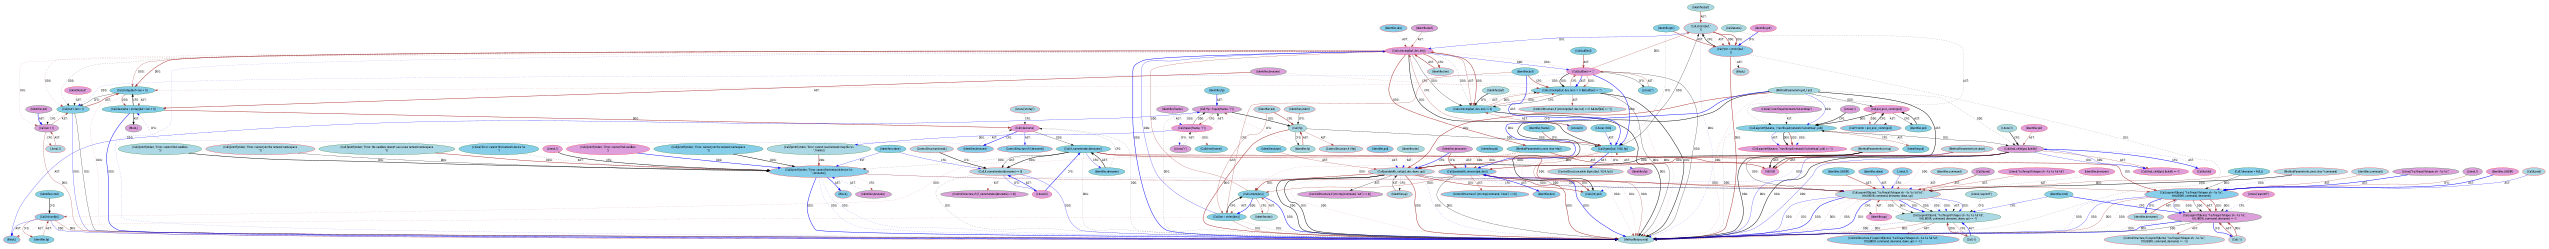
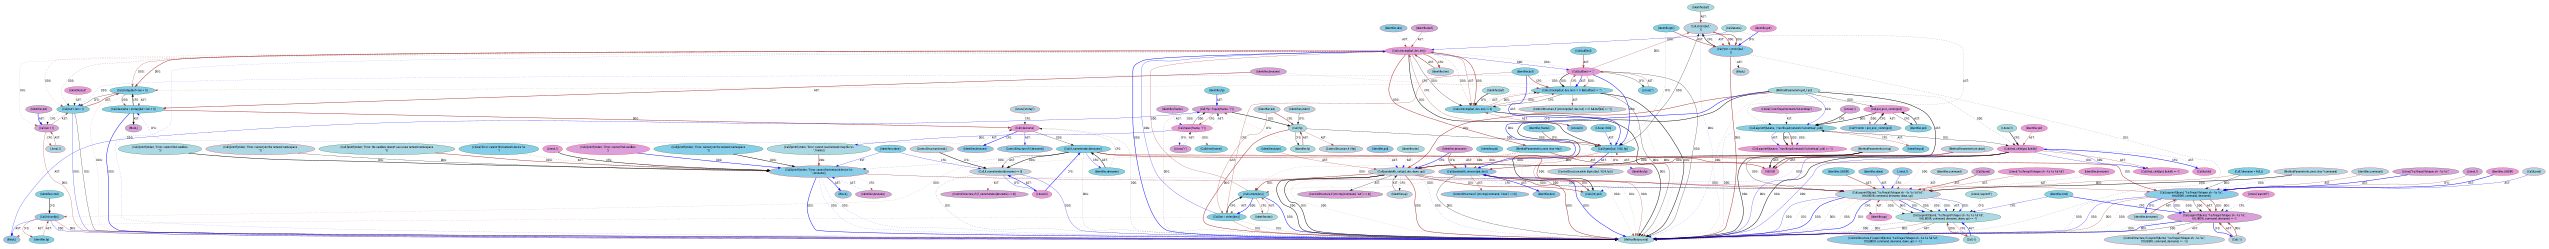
  digraph {
    fontname="Roboto Condensed"
    node [color=darkgreen fillcolor=skyblue fontname="Roboto Condensed" style=filled]
    edge [color=brown fontname="Roboto Condensed" style=bold]
    n1 [color=red fillcolor=lightblue label="(Call,strchr(buf, '\n'))"]
    n2 [color=red fillcolor=plum label="(Call,strncmp(buf, dev, len))"]
    n3 [color=red label="(Call,*ptr = strchr(buf, '\n'))"]
    n4 [fillcolor=lightblue label="(MethodReturn,void)"]
    n5 [color=red fillcolor=plum label="(Call,buf[len] == ':')"]
    n6 [label="(Call,fgets(buf, 1024, fp))"]
    n7 [label="(Call,strdup(buf + len + 1))"]
    n8 [label="(Call,buf + len + 1)"]
    n9 [label="(Call,strncmp(buf, dev, len) == 0)"]
    n10 [fillcolor=plum label="(Call,len + 1)"]
    n11 [color=red fillcolor=lightblue label="(Identifier,len)"]
    n12 [label="(MethodParameterIn,const char *dev)"]
    n13 [color=red fillcolor=lightblue label="(Block,)"]
    n14 [label="(Call,strncmp(buf, dev, len) == 0  && buf[len] == ':')"]
    n15 [label="(Literal,':')"]
    n16 [color=red label="(Call,fclose(fp))"]
    n17 [fillcolor=plum label="(Identifier,fp)"]
    n18 [color=red fillcolor=lightblue label="(ControlStructure,while (fgets(buf, 1024, fp)))"]
    n19 [color=red fillcolor=lightblue label="(ControlStructure,if (strncmp(buf, dev, len) == 0  && buf[len] == ':'))"]
    n20 [label="(Call,devname = strdup(buf + len + 1))"]
    n21 [color=red label="(Literal,0)"]
    n22 [color=red fillcolor=lightblue label="(Literal,1)"]
    n23 [color=red label="(Block,)"]
    n24 [label="(Identifier,fp)"]
    n25 [fillcolor=lightblue label="(Call,!fp)"]
    n26 [fillcolor=lightblue label="(Identifier,fp)"]
    n27 [color=red fillcolor=lightblue label="(ControlStructure,if (!fp))"]
    n28 [fillcolor=plum label="(Call,*fp = fopen(fname, \"r\"))"]
    n29 [color=red fillcolor=plum label="(Call,fopen(fname, \"r\"))"]
    n30 [fillcolor=plum label="(Literal,\"r\")"]
    n31 [label="(Call,free(fname))"]
    n32 [fillcolor=lightblue label="(Call,fprintf(stderr, \"Error: cannot read network map file %s\n\", fname))"]
    n33 [color=red label="(Call,fprintf(stderr, \"Error: cannot find network device %s\n\", devname))"]
    n34 [label="(Call,strlen(dev))"]
    n35 [label="(Call,len = strlen(dev))"]
    n36 [fillcolor=lightblue label="(Identifier,dev)"]
    n37 [color=red fillcolor=lightblue label="(Call,bandwidth_set(pid, dev, down, up))"]
    n38 [color=red fillcolor=lightblue label="(Call,asprintf(&cmd, \"%s/firejail/fshaper.sh --%s %s %d %d\",\n\t\t\t\tLIBDIR, command, devname, down, up))"]
    n39 [label="(Call,(int) pid)"]
    n40 [fillcolor=plum label="(ControlStructure,if (strcmp(command, \"set\") == 0))"]
    n41 [color=red fillcolor=lightblue label="(Identifier,up)"]
    n42 [fillcolor=lightblue label="(Call,asprintf(&cmd, \"%s/firejail/fshaper.sh --%s %s %d %d\",\n\t\t\t\tLIBDIR, command, devname, down, up) == -1)"]
    n43 [color=red fillcolor=plum label="(Identifier,up)"]
-   n44 [fillcolor=plum label="(Call,find_child(pid, &child))"]
+   n44 [color=red fillcolor=plum label="(Call,find_child(pid, &child))"]
    n45 [color=red label="(Call,bandwidth_remove(pid, dev))"]
    n46 [color=red fillcolor=plum label="(Call,find_child(pid, &child) == -1)"]
    n47 [color=red fillcolor=plum label="(Call,&child)"]
    n48 [color=red label="(ControlStructure,if (strcmp(command, \"clear\") == 0))"]
    n49 [color=red label="(Identifier,dev)"]
    n50 [label="(Call,asprintf(&name, \"/run/firejail/network/%d-netmap\", pid))"]
    n51 [color=red fillcolor=plum label="(Call,asprintf(&name, \"/run/firejail/network/%d-netmap\", pid) == -1)"]
    n52 [label="(Identifier,pid)"]
    n53 [color=red fillcolor=plum label="(Call,pid_proc_comm(pid))"]
    n54 [label="(Identifier,pid)"]
    n55 [color=red label="(Call,*comm = pid_proc_comm(pid))"]
    n56 [fillcolor=lightblue label="(MethodParameterIn,pid_t pid)"]
    1000100 [color=red fillcolor=plum]
    n58 [color=red fillcolor=lightblue label="(MethodParameterIn,int down)"]
    n59 [color=red fillcolor=lightblue label="(MethodParameterIn,int up)"]
    n60 [color=red fillcolor=plum label="(Call,!devname)"]
    n61 [fillcolor=plum label="(Block,)"]
    n62 [label="(Call,if_nametoindex(devname))"]
    n63 [color=red label="(ControlStructure,if (!devname))"]
    n64 [color=red label="(Identifier,devname)"]
    n65 [color=red fillcolor=lightblue label="(Call,if_nametoindex(devname) == 0)"]
    n66 [color=red label="(Call,asprintf(&cmd, \"%s/firejail/fshaper.sh --%s %s\",\n\t\t\t\tLIBDIR, command, devname))"]
    n67 [label="(Identifier,devname)"]
    n68 [fillcolor=plum label="(ControlStructure,if (if_nametoindex(devname) == 0))"]
    n69 [color=red fillcolor=plum label="(Literal,0)"]
    n70 [color=red label="(Block,)"]
    n71 [fillcolor=plum label="(Identifier,devname)"]
    n72 [fillcolor=plum label="(Call,asprintf(&cmd, \"%s/firejail/fshaper.sh --%s %s\",\n\t\t\t\tLIBDIR, command, devname) == -1)"]
    n73 [color=red fillcolor=lightblue label="(Identifier,devname)"]
    n74 [color=red label="(ControlStructure,if (asprintf(&cmd, \"%s/firejail/fshaper.sh --%s %s %d %d\",\n\t\t\t\tLIBDIR, command, devname, down, up) == -1))"]
    n75 [fillcolor=lightblue label="(Call,-1)"]
    n76 [color=red fillcolor=lightblue label="(Call,-1)"]
    n77 [color=red fillcolor=lightblue label="(ControlStructure,if (asprintf(&cmd, \"%s/firejail/fshaper.sh --%s %s\",\n\t\t\t\tLIBDIR, command, devname) == -1))"]
    n78 [color=red fillcolor=plum label="(Identifier,buf)"]
    n79 [color=red fillcolor=lightblue label="(Identifier,command)"]
    n80 [color=red fillcolor=lightblue label="(Identifier,command)"]
    n81 [fillcolor=plum label="(Call,&cmd)"]
    n82 [fillcolor=plum label="(Literal,1)"]
    n83 [color=red fillcolor=plum label="(Literal,\"%s/firejail/fshaper.sh --%s %s %d %d\")"]
    n84 [fillcolor=lightblue label="(Literal,1)"]
    n85 [label="(Identifier,cmd)"]
    n86 [fillcolor=plum label="(Literal,\"%s/firejail/fshaper.sh --%s %s\")"]
    n87 [label="(Identifier,fname)"]
    n88 [fillcolor=plum label="(Identifier,buf)"]
    n89 [color=red fillcolor=plum label="(Identifier,pid)"]
    n90 [fillcolor=lightblue label="(Call,fprintf(stderr, \"Error: the sandbox doesn't use a new network namespace\n\"))"]
    n91 [color=red fillcolor=plum label="(Identifier,devname)"]
    n92 [label="(Literal,\"Error: cannot find network device %s\n\")"]
    n93 [color=red label="(Identifier,dev)"]
    n94 [color=red fillcolor=lightblue label="(Identifier,stderr)"]
    n95 [fillcolor=plum label="(Identifier,devname)"]
    n96 [fillcolor=plum label="(Literal,1)"]
    n97 [color=red fillcolor=plum label="(Literal,1)"]
    n98 [label="(Identifier,ptr)"]
    n99 [label="(Identifier,fp)"]
    n100 [label="(Identifier,pid)"]
    n101 [label="(Identifier,buf)"]
    n102 [color=red fillcolor=lightblue label="(MethodParameterIn,const char *command)"]
    n103 [label="(Identifier,LIBDIR)"]
    n104 [color=red label="(Identifier,down)"]
    n105 [fillcolor=plum label="(Identifier,devname)"]
    n106 [fillcolor=lightblue label="(Identifier,buf)"]
    n107 [label="(Identifier,stderr)"]
    n108 [label="(Identifier,cmd)"]
    n109 [fillcolor=lightblue label="(Call,&name)"]
    n110 [color=red label="(Identifier,pid)"]
    n111 [color=red fillcolor=plum label="(Identifier,LIBDIR)"]
    n112 [label="(Literal,1024)"]
    n113 [fillcolor=plum label="(Identifier,fname)"]
    n114 [color=red fillcolor=plum label="(Call,fprintf(stderr, \"Error: cannot find sandbox\n\"))"]
    n115 [fillcolor=lightblue label="(Literal,\"asprintf\")"]
    n116 [color=red label="(Literal,1)"]
    n117 [fillcolor=plum label="(Identifier,len)"]
    n118 [fillcolor=lightblue label="(Identifier,buf)"]
    n119 [label="(Call,fprintf(stderr, \"Error: cannot join the network namespace\n\"))"]
    n120 [label="(Call,*devname = NULL)"]
    n121 [color=red fillcolor=plum label="(Literal,\"asprintf\")"]
    n122 [label="(Call,buf[len])"]
    n123 [fillcolor=lightblue label="(Identifier,dev)"]
    n124 [fillcolor=plum label="(Literal,\"/run/firejail/network/%d-netmap\")"]
    n125 [color=red fillcolor=lightblue label="(Literal,\"strdup\")"]
    n126 [color=red fillcolor=lightblue label="(Call,&cmd)"]
    n127 [fillcolor=lightblue label="(Call,fprintf(stderr, \"Error: cannot find sandbox\n\"))"]
    n128 [label="(Identifier,down)"]
    n129 [color=red fillcolor=lightblue label="(Call,fprintf(stderr, \"Error: cannot join the network namespace\n\"))"]
    n130 [color=red fillcolor=lightblue label="(Identifier,len)"]
    n131 [color=red fillcolor=plum label="(Identifier,ptr)"]
    n132 [color=red fillcolor=lightblue label="(ControlStructure,break;)"]
-   n1 -> n2 [color=blue label="DDG: " style=solid]
+   n109 -> n2 [color=blue label="DDG: " style=solid]
    n1 -> n3 [label="AST: " style=dotted]
    n1 -> n3 [label="DDG: "]
    n1 -> n3 [label="DDG: "]
    n1 -> n4 [color=blue label="DDG: " style=dotted]
    n2 -> n4 [color=blue label="DDG: " style=dotted]
    n2 -> n4 [color=blue label="DDG: "]
    n2 -> n5 [color=blue label="DDG: " style=solid]
    n2 -> n6 [color=black label="DDG: "]
    n2 -> n7 [label="DDG: "]
    n2 -> n7 [label="DDG: " style=solid]
    n2 -> n8 [label="DDG: " style=dotted]
    n2 -> n8 [color=black label="DDG: " style=dotted]
    n2 -> n9 [label="AST: " style=solid]
    n2 -> n9 [label="DDG: "]
    n2 -> n9 [color=black label="DDG: " style=solid]
    n2 -> n9 [color=black label="DDG: " style=dotted]
    n2 -> n10 [label="DDG: " style=dotted]
    n2 -> n11 [label="CFG: "]
    n2 -> n12 [label="DDG: "]
    n3 -> n1 [color=black label="CFG: "]
    n3 -> n4 [label="DDG: "]
    n3 -> n4 [color=black label="DDG: " style=dotted]
    n3 -> n13 [color=black label="AST: " style=dotted]
    n5 -> n1 [label="DDG: " style=solid]
    n5 -> n2 [label="DDG: " style=dotted]
    n5 -> n4 [color=black label="DDG: " style=solid]
    n5 -> n6 [color=blue label="DDG: "]
    n5 -> n7 [label="DDG: " style=dotted]
    n5 -> n8 [color=blue label="DDG: " style=dotted]
    n5 -> n14 [color=blue label="AST: "]
    n5 -> n14 [label="DDG: " style=solid]
    n5 -> n14 [color=black label="DDG: "]
    n5 -> n15 [color=black label="CFG: " style=solid]
    n6 -> n1 [color=black label="DDG: " style=solid]
    n6 -> n4 [label="DDG: " style=dotted]
    n6 -> n4 [label="DDG: " style=solid]
    n6 -> n16 [label="DDG: " style=dotted]
    n6 -> n17 [color=blue label="CFG: " style=dotted]
    n6 -> n18 [color=blue label="AST: "]
    n7 -> n4 [label="DDG: " style=dotted]
    n7 -> n8 [color=black label="CFG: " style=solid]
    n7 -> n20 [label="AST: " style=dotted]
    n7 -> n20 [label="DDG: " style=solid]
    n8 -> n4 [color=blue label="DDG: " style=solid]
    n8 -> n4 [color=black label="DDG: " style=solid]
    n8 -> n7 [label="AST: "]
    n8 -> n10 [color=black label="CFG: " style=dotted]
    n9 -> n4 [color=black label="DDG: "]
    n9 -> n14 [color=black label="AST: " style=dotted]
    n9 -> n14 [label="DDG: " style=solid]
    n9 -> n14 [label="DDG: " style=solid]
    n9 -> n21 [color=blue label="CFG: " style=dotted]
    n10 -> n4 [label="DDG: " style=solid]
    n10 -> n8 [label="AST: " style=solid]
    n10 -> n22 [label="CFG: " style=dotted]
    n11 -> n2 [label="AST: "]
    n12 -> n4 [label="DDG: " style=dotted]
    n12 -> n34 [label="DDG: " style=dotted]
    n12 -> n37 [label="DDG: " style=dotted]
    n12 -> n45 [label="DDG: " style=dotted]
    n12 -> 1000100 [label="AST: "]
    n14 -> n4 [color=black label="DDG: " style=solid]
    n14 -> n4 [label="DDG: " style=dotted]
    n14 -> n4 [color=black label="DDG: "]
    n14 -> n5 [label="CFG: " style=solid]
    n14 -> n9 [color=black label="CFG: " style=solid]
    n14 -> n19 [label="AST: " style=solid]
    n15 -> n5 [label="AST: " style=solid]
    n16 -> n4 [color=blue label="DDG: " style=solid]
    n16 -> n4 [label="DDG: " style=solid]
    n16 -> n23 [color=blue label="AST: " style=solid]
    n16 -> n24 [label="CFG: " style=solid]
    n17 -> n6 [label="AST: " style=dotted]
    n20 -> n4 [color=blue label="DDG: "]
    n20 -> n7 [color=black label="CFG: "]
    n20 -> n60 [label="DDG: "]
    n20 -> n61 [color=black label="AST: "]
    n21 -> n2 [label="CFG: " style=solid]
    n21 -> n9 [label="AST: " style=solid]
    n22 -> n10 [label="AST: " style=solid]
    n24 -> n16 [label="AST: " style=solid]
    n25 -> n4 [label="DDG: "]
    n25 -> n6 [color=black label="DDG: " style=solid]
    n25 -> n26 [color=black label="CFG: " style=solid]
    n25 -> n27 [label="AST: " style=solid]
    n26 -> n25 [label="AST: "]
    n26 -> n28 [label="CFG: " style=dotted]
    n28 -> n4 [color=black label="DDG: " style=dotted]
    n28 -> n23 [color=blue label="AST: " style=solid]
    n28 -> n25 [color=black label="DDG: "]
    n28 -> n29 [label="CFG: " style=solid]
    n29 -> n28 [color=black label="AST: " style=dotted]
    n29 -> n28 [color=blue label="DDG: " style=dotted]
    n29 -> n28 [color=black label="DDG: " style=solid]
    n29 -> n30 [color=blue label="CFG: " style=dotted]
    n29 -> n31 [label="DDG: " style=dotted]
    n29 -> n32 [color=blue label="DDG: " style=solid]
    n30 -> n29 [color=black label="AST: " style=dotted]
    n32 -> n33 [label="DDG: "]
    n33 -> n4 [color=blue label="DDG: " style=dotted]
    n33 -> n4 [color=blue label="DDG: "]
    n33 -> n4 [color=blue label="DDG: " style=dotted]
    n33 -> n38 [color=blue label="DDG: " style=dotted]
    n33 -> n66 [label="DDG: " style=solid]
    n33 -> n70 [color=blue label="AST: "]
    n33 -> n71 [label="CFG: " style=dotted]
    n34 -> n2 [label="DDG: " style=solid]
    n34 -> n4 [color=blue label="DDG: "]
    n34 -> n35 [label="AST: " style=dotted]
    n34 -> n35 [color=blue label="DDG: "]
    n34 -> n36 [label="CFG: " style=solid]
    n35 -> n2 [color=blue label="DDG: " style=solid]
    n35 -> n4 [label="DDG: " style=solid]
    n35 -> n4 [color=black label="DDG: " style=dotted]
    n35 -> n23 [label="AST: " style=dotted]
    n35 -> n34 [color=black label="CFG: "]
    n36 -> n34 [label="AST: " style=solid]
    n37 -> n4 [color=black label="DDG: "]
    n37 -> n4 [color=black label="DDG: "]
    n37 -> n4 [label="DDG: " style=dotted]
    n37 -> n4 [label="DDG: "]
    n37 -> n4 [color=blue label="DDG: " style=dotted]
    n37 -> n34 [label="DDG: "]
    n37 -> n38 [color=black label="DDG: " style=solid]
    n37 -> n38 [color=blue label="DDG: " style=dotted]
    n37 -> n39 [label="DDG: "]
    n37 -> n40 [color=black label="AST: " style=solid]
    n37 -> n41 [color=black label="CFG: " style=dotted]
    n38 -> n4 [color=blue label="DDG: " style=solid]
    n38 -> n4 [label="DDG: " style=dotted]
    n38 -> n4 [color=blue label="DDG: "]
    n38 -> n4 [label="DDG: " style=dotted]
    n38 -> n4 [label="DDG: " style=dotted]
    n38 -> n4 [color=blue label="DDG: "]
    n38 -> n42 [color=black label="AST: " style=dotted]
    n38 -> n42 [color=blue label="DDG: " style=solid]
    n38 -> n42 [color=black label="DDG: " style=dotted]
    n38 -> n42 [color=black label="DDG: " style=solid]
    n38 -> n42 [color=blue label="DDG: "]
    n38 -> n42 [color=black label="DDG: " style=solid]
    n38 -> n42 [color=blue label="DDG: " style=dotted]
    n38 -> n42 [color=blue label="DDG: " style=dotted]
    n38 -> n43 [color=black label="CFG: " style=dotted]
    n41 -> n37 [color=black label="AST: " style=solid]
    n42 -> n4 [color=black label="DDG: " style=dotted]
    n42 -> n4 [color=blue label="DDG: " style=dotted]
    n42 -> n4 [label="DDG: " style=solid]
    n42 -> n74 [label="AST: " style=solid]
    n42 -> n75 [label="CFG: " style=solid]
    n43 -> n38 [label="AST: " style=solid]
    n44 -> n4 [color=black label="DDG: "]
    n44 -> n4 [color=blue label="DDG: " style=solid]
    n44 -> n37 [color=black label="DDG: "]
    n44 -> n39 [color=blue label="DDG: " style=dotted]
    n44 -> n45 [label="DDG: "]
    n44 -> n46 [label="AST: " style=solid]
    n44 -> n46 [color=blue label="DDG: " style=solid]
    n44 -> n46 [color=blue label="DDG: " style=solid]
    n44 -> n47 [color=blue label="CFG: "]
    n45 -> n4 [color=black label="DDG: " style=solid]
    n45 -> n4 [label="DDG: "]
    n45 -> n4 [color=blue label="DDG: "]
-   n45 -> n34 [label="DDG: " style=solid]
+   n45 -> n34 [label="DDG: " style=dotted]
    n45 -> n39 [label="DDG: "]
    n45 -> n48 [label="AST: " style=solid]
    n45 -> n49 [color=blue label="CFG: " style=dotted]
    n47 -> n44 [color=blue label="AST: " style=dotted]
    n49 -> n45 [color=blue label="AST: "]
    n50 -> n4 [color=black label="DDG: " style=dotted]
    n50 -> n44 [color=black label="DDG: " style=solid]
    n50 -> n51 [color=blue label="AST: " style=solid]
    n50 -> n51 [color=black label="DDG: "]
    n50 -> n51 [label="DDG: "]
    n50 -> n51 [color=blue label="DDG: " style=dotted]
    n50 -> n52 [label="CFG: " style=solid]
    n52 -> n50 [color=black label="AST: " style=dotted]
    n53 -> n50 [color=black label="DDG: "]
    n53 -> n54 [color=black label="CFG: " style=solid]
    n53 -> n55 [color=black label="AST: " style=dotted]
    n53 -> n55 [label="DDG: " style=solid]
    n54 -> n53 [color=black label="AST: "]
    n55 -> n53 [color=black label="CFG: "]
    n56 -> n4 [label="DDG: " style=dotted]
    n56 -> n37 [label="DDG: "]
    n56 -> n39 [color=black label="DDG: "]
    n56 -> n44 [color=black label="DDG: " style=dotted]
    n56 -> n45 [color=blue label="DDG: "]
    n56 -> n50 [color=blue label="DDG: " style=solid]
    n56 -> n53 [color=black label="DDG: " style=solid]
    n56 -> 1000100 [color=black label="AST: "]
    n58 -> n4 [color=blue label="DDG: " style=solid]
    n58 -> n37 [label="DDG: " style=dotted]
    n58 -> n38 [label="DDG: " style=dotted]
    n58 -> 1000100 [label="AST: "]
    n59 -> n4 [color=black label="DDG: "]
    n59 -> n37 [label="DDG: "]
    n59 -> n38 [color=black label="DDG: " style=solid]
    n59 -> 1000100 [color=black label="AST: "]
    n60 -> n4 [color=black label="DDG: " style=dotted]
    n60 -> n62 [color=black label="DDG: " style=solid]
    n60 -> n63 [color=blue label="AST: " style=solid]
    n60 -> n64 [color=blue label="CFG: "]
    n62 -> n4 [color=black label="DDG: " style=dotted]
    n62 -> n33 [color=black label="DDG: " style=dotted]
    n62 -> n38 [label="DDG: "]
    n62 -> n65 [color=black label="AST: " style=solid]
    n62 -> n65 [color=black label="DDG: "]
    n62 -> n66 [label="DDG: "]
    n62 -> n67 [color=blue label="CFG: " style=solid]
    n64 -> n20 [color=blue label="CFG: " style=dotted]
    n64 -> n60 [color=black label="AST: " style=dotted]
    n65 -> n4 [color=black label="DDG: " style=dotted]
    n65 -> n4 [color=blue label="DDG: " style=solid]
    n65 -> n68 [label="AST: " style=dotted]
    n65 -> n69 [color=blue label="CFG: " style=solid]
    n66 -> n4 [color=blue label="DDG: " style=dotted]
    n66 -> n4 [color=blue label="DDG: " style=solid]
    n66 -> n4 [label="DDG: " style=solid]
    n66 -> n4 [label="DDG: " style=dotted]
    n66 -> n72 [label="AST: "]
    n66 -> n72 [label="DDG: "]
    n66 -> n72 [color=black label="DDG: " style=dotted]
    n66 -> n72 [color=blue label="DDG: " style=solid]
    n66 -> n72 [color=black label="DDG: " style=dotted]
    n66 -> n72 [color=black label="DDG: " style=solid]
    n66 -> n73 [color=blue label="CFG: "]
    n67 -> n60 [color=black label="CFG: " style=dotted]
    n67 -> n62 [color=black label="AST: "]
    n69 -> n62 [color=blue label="CFG: "]
    n69 -> n65 [color=blue label="AST: "]
    n71 -> n33 [color=blue label="AST: " style=dotted]
    n72 -> n4 [color=black label="DDG: " style=dotted]
    n72 -> n4 [color=blue label="DDG: "]
    n72 -> n4 [color=black label="DDG: " style=solid]
    n72 -> n76 [color=blue label="CFG: "]
    n72 -> n77 [label="AST: " style=solid]
    n73 -> n66 [label="AST: "]
    n75 -> n42 [color=blue label="AST: "]
    n75 -> n42 [label="DDG: "]
    n76 -> n72 [label="AST: "]
    n76 -> n72 [label="DDG: "]
    n78 -> n8 [color=black label="AST: " style=dotted]
    n79 -> n66 [label="AST: " style=solid]
    n80 -> n38 [color=blue label="AST: " style=dotted]
    n81 -> n38 [label="AST: "]
    n82 -> n50 [color=black label="CFG: "]
    n83 -> n38 [label="AST: " style=solid]
    n84 -> n44 [color=black label="CFG: "]
    n85 -> n42 [color=blue label="CFG: " style=solid]
    n85 -> n72 [color=blue label="CFG: "]
    n86 -> n66 [color=blue label="AST: "]
    n87 -> n6 [label="CFG: "]
    n88 -> n2 [label="AST: " style=solid]
    n89 -> n44 [label="AST: " style=solid]
    n90 -> n33 [label="DDG: "]
    n91 -> n38 [color=black label="AST: " style=dotted]
    n92 -> n33 [color=black label="AST: " style=dotted]
    n93 -> n2 [label="AST: " style=dotted]
    n94 -> n25 [color=black label="CFG: " style=solid]
    n95 -> n14 [label="CFG: " style=dotted]
    n95 -> n20 [label="AST: "]
    n96 -> n66 [label="CFG: " style=solid]
    n97 -> n33 [color=black label="CFG: "]
    n98 -> n3 [label="AST: "]
    n98 -> n6 [color=black label="CFG: " style=dotted]
    n99 -> n28 [color=blue label="AST: "]
    n100 -> n45 [color=blue label="AST: " style=dotted]
    n101 -> n6 [color=blue label="AST: "]
    n101 -> n14 [label="CFG: "]
    n101 -> n35 [label="CFG: " style=solid]
    n102 -> n38 [color=black label="DDG: "]
    n102 -> n66 [color=blue label="DDG: " style=dotted]
    n103 -> n38 [label="AST: "]
    n104 -> n38 [color=blue label="AST: " style=solid]
    n105 -> n37 [color=blue label="CFG: "]
    n105 -> n45 [label="CFG: "]
    n106 -> n9 [color=black label="CFG: "]
    n107 -> n33 [color=blue label="AST: " style=solid]
    n107 -> n65 [color=blue label="CFG: " style=solid]
    n108 -> n16 [color=black label="CFG: "]
    n109 -> n50 [color=black label="AST: " style=dotted]
    n110 -> n37 [color=blue label="AST: " style=dotted]
    n111 -> n66 [color=blue label="AST: "]
    n112 -> n6 [color=blue label="AST: " style=solid]
    n113 -> n29 [color=blue label="AST: " style=dotted]
    n114 -> n33 [color=blue label="DDG: "]
    n115 -> n42 [color=black label="CFG: " style=dotted]
    n116 -> n38 [color=blue label="CFG: " style=solid]
    n117 -> n10 [color=blue label="AST: "]
    n118 -> n1 [label="AST: "]
    n119 -> n33 [color=black label="DDG: "]
    n120 -> n38 [label="DDG: " style=solid]
    n120 -> n66 [color=black label="DDG: " style=solid]
    n121 -> n72 [color=blue label="CFG: " style=dotted]
    n122 -> n5 [label="AST: "]
    n123 -> n37 [color=blue label="AST: " style=dotted]
    n124 -> n50 [color=black label="AST: " style=dotted]
    n125 -> n60 [color=black label="CFG: " style=dotted]
    n126 -> n66 [color=blue label="AST: " style=solid]
    n127 -> n33 [color=black label="DDG: "]
    n128 -> n37 [label="AST: " style=solid]
    n129 -> n33 [color=black label="DDG: " style=solid]
    n130 -> n25 [label="CFG: "]
    n130 -> n35 [label="AST: " style=solid]
    n131 -> n3 [color=blue label="CFG: "]
    n132 -> n65 [color=black label="CFG: "]
  }
